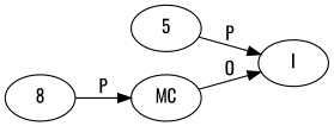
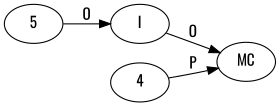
  digraph {
    fontname=Oswald
    rankdir=LR
    node [fontname=Oswald t=ToStringBuilder]
    edge [fontname=Oswald]
    n1 [l=117 label=MC s="append()"]
    n2 [l=117 label=I]
-   4 [n=array t="long[][]" label=8]
+   4 [n=array t="long[][]"]
    5 [n=base t=Integer v=null]
-   n1 -> n2 [label=O]
+   n2 -> n1 [label=O]
    4 -> n1 [label=P]
-   5 -> n2 [label=P]
+   5 -> n2 [label=O]
  }
